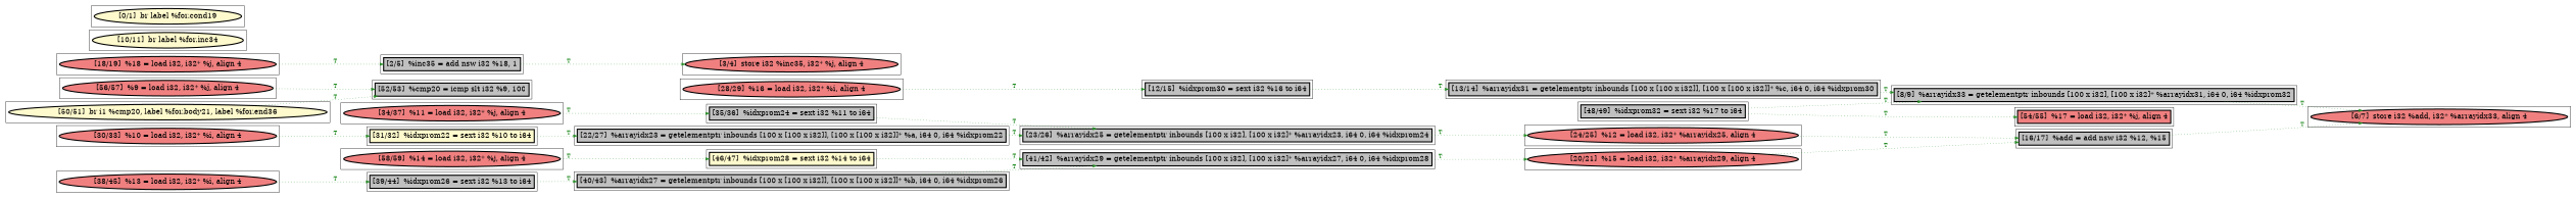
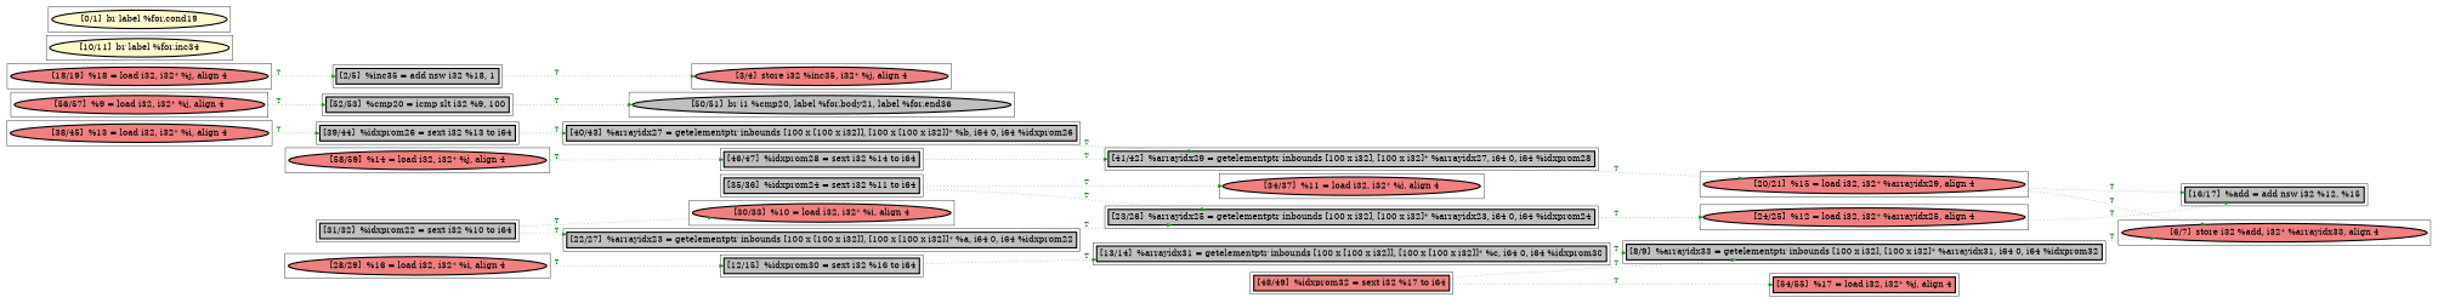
  digraph {
    rankdir=LR
    node [fillcolor=grey fontsize=20 penwidth=3.0 shape=rectangle style=filled]
    edge [color=forestgreen fontcolor=forestgreen style=dotted]
    n1 [label="[40/43]  %arrayidx27 = getelementptr inbounds [100 x [100 x i32]], [100 x [100 x i32]]* %b, i64 0, i64 %idxprom26"]
    n2 [fillcolor=lightcoral label="[56/57]  %9 = load i32, i32* %j, align 4" shape=ellipse]
    n3 [label="[41/42]  %arrayidx29 = getelementptr inbounds [100 x i32], [100 x i32]* %arrayidx27, i64 0, i64 %idxprom28"]
-   n4 [fillcolor=lemonchiffon label="[31/32]  %idxprom22 = sext i32 %10 to i64"]
+   n4 [label="[31/32]  %idxprom22 = sext i32 %10 to i64"]
    n5 [label="[16/17]  %add = add nsw i32 %12, %15"]
    n6 [label="[35/36]  %idxprom24 = sext i32 %11 to i64"]
    n7 [fillcolor=lightcoral label="[30/33]  %10 = load i32, i32* %i, align 4" shape=ellipse]
    n8 [fillcolor=lightcoral label="[34/37]  %11 = load i32, i32* %j, align 4" shape=ellipse]
-   n9 [fillcolor=lemonchiffon label="[46/47]  %idxprom28 = sext i32 %14 to i64"]
+   n9 [label="[46/47]  %idxprom28 = sext i32 %14 to i64"]
    n10 [fillcolor=lightcoral label="[54/55]  %17 = load i32, i32* %j, align 4" shape=box]
    n11 [label="[13/14]  %arrayidx31 = getelementptr inbounds [100 x [100 x i32]], [100 x [100 x i32]]* %c, i64 0, i64 %idxprom30"]
    n12 [label="[52/53]  %cmp20 = icmp slt i32 %9, 100"]
    n13 [label="[8/9]  %arrayidx33 = getelementptr inbounds [100 x i32], [100 x i32]* %arrayidx31, i64 0, i64 %idxprom32"]
    n14 [fillcolor=lightcoral label="[6/7]  store i32 %add, i32* %arrayidx33, align 4" shape=ellipse]
    n15 [fillcolor=lightcoral label="[3/4]  store i32 %inc35, i32* %j, align 4" shape=ellipse]
    n16 [label="[2/5]  %inc35 = add nsw i32 %18, 1"]
    n17 [label="[22/27]  %arrayidx23 = getelementptr inbounds [100 x [100 x i32]], [100 x [100 x i32]]* %a, i64 0, i64 %idxprom22"]
    n18 [fillcolor=lemonchiffon label="[10/11]  br label %for.inc34" shape=ellipse]
    n19 [fillcolor=lemonchiffon label="[0/1]  br label %for.cond19" shape=ellipse]
    n20 [label="[12/15]  %idxprom30 = sext i32 %16 to i64"]
-   n21 [label="[48/49]  %idxprom32 = sext i32 %17 to i64"]
+   n21 [fillcolor=lightcoral label="[48/49]  %idxprom32 = sext i32 %17 to i64"]
    n22 [fillcolor=lightcoral label="[28/29]  %16 = load i32, i32* %i, align 4" shape=ellipse]
    n23 [fillcolor=lightcoral label="[18/19]  %18 = load i32, i32* %j, align 4" shape=ellipse]
    n24 [fillcolor=lightcoral label="[38/45]  %13 = load i32, i32* %i, align 4" shape=ellipse]
    n25 [fillcolor=lightcoral label="[20/21]  %15 = load i32, i32* %arrayidx29, align 4" shape=ellipse]
    n26 [label="[39/44]  %idxprom26 = sext i32 %13 to i64"]
    n27 [fillcolor=lightcoral label="[24/25]  %12 = load i32, i32* %arrayidx25, align 4" shape=ellipse]
    n28 [label="[23/26]  %arrayidx25 = getelementptr inbounds [100 x i32], [100 x i32]* %arrayidx23, i64 0, i64 %idxprom24"]
    n29 [fillcolor=lightcoral label="[58/59]  %14 = load i32, i32* %j, align 4" shape=ellipse]
-   n30 [fillcolor=lemonchiffon label="[50/51]  br i1 %cmp20, label %for.body21, label %for.end36" shape=ellipse]
+   n30 [label="[50/51]  br i1 %cmp20, label %for.body21, label %for.end36" shape=ellipse]
    subgraph cluster_1 {
      n1
    }
    subgraph cluster_2 {
      n2
    }
    subgraph cluster_3 {
      n3
    }
    subgraph cluster_4 {
      n4
    }
    subgraph cluster_5 {
      n5
    }
    subgraph cluster_6 {
      n6
    }
    subgraph cluster_7 {
      n7
    }
    subgraph cluster_8 {
      n8
    }
    subgraph cluster_9 {
      n9
    }
    subgraph cluster_10 {
      n10
    }
    subgraph cluster_11 {
      n11
    }
    subgraph cluster_12 {
      n12
    }
    subgraph cluster_13 {
      n13
    }
    subgraph cluster_14 {
      n14
    }
    subgraph cluster_15 {
      n15
    }
    subgraph cluster_16 {
      n16
    }
    subgraph cluster_17 {
      n17
    }
    subgraph cluster_18 {
      n18
    }
    subgraph cluster_19 {
      n19
    }
    subgraph cluster_20 {
      n20
    }
    subgraph cluster_21 {
      n21
    }
    subgraph cluster_22 {
      n22
    }
    subgraph cluster_23 {
      n23
    }
    subgraph cluster_24 {
      n24
    }
    subgraph cluster_25 {
      n25
    }
    subgraph cluster_26 {
      n26
    }
    subgraph cluster_27 {
      n27
    }
    subgraph cluster_28 {
      n28
    }
    subgraph cluster_29 {
      n29
    }
    subgraph cluster_30 {
      n30
    }
    n1 -> n3 [label=T]
    n2 -> n12 [label=T]
    n3 -> n25 [label=T]
    n4 -> n17 [label=T]
-   n5 -> n14 [label=T]
+   n25 -> n14 [label=T]
    n6 -> n28 [label=T]
-   n7 -> n4 [label=T]
-   n8 -> n6 [label=T]
+   n4 -> n7 [label=T]
+   n6 -> n8 [label=T]
    n9 -> n3 [label=T]
    n11 -> n13 [label=T]
-   n30 -> n12 [label=T]
+   n12 -> n30 [label=T]
    n13 -> n14 [label=T]
    n16 -> n15 [label=T]
    n17 -> n28 [label=T]
    n20 -> n11 [label=T]
    n21 -> n10 [label=T]
    n21 -> n13 [label=T]
    n22 -> n20 [label=T]
    n23 -> n16 [label=T]
    n24 -> n26 [label=T]
    n25 -> n5 [label=T]
    n26 -> n1 [label=T]
    n27 -> n5 [label=T]
    n28 -> n27 [label=T]
    n29 -> n9 [label=T]
  }
